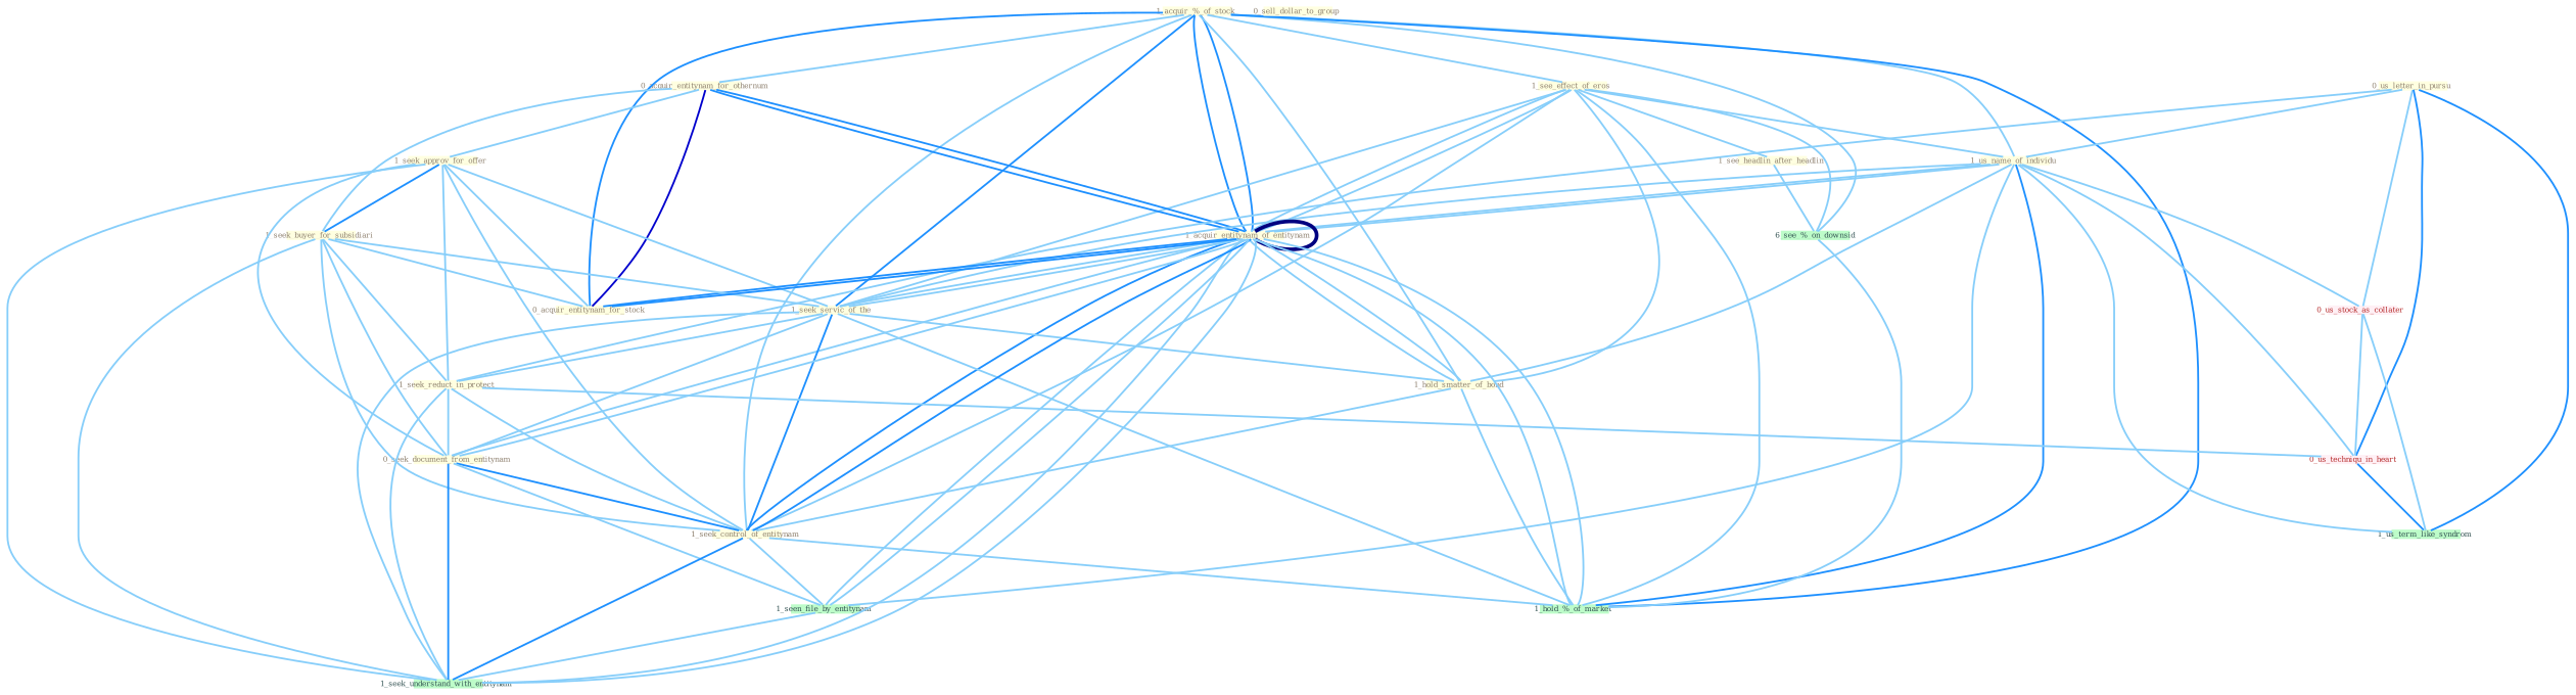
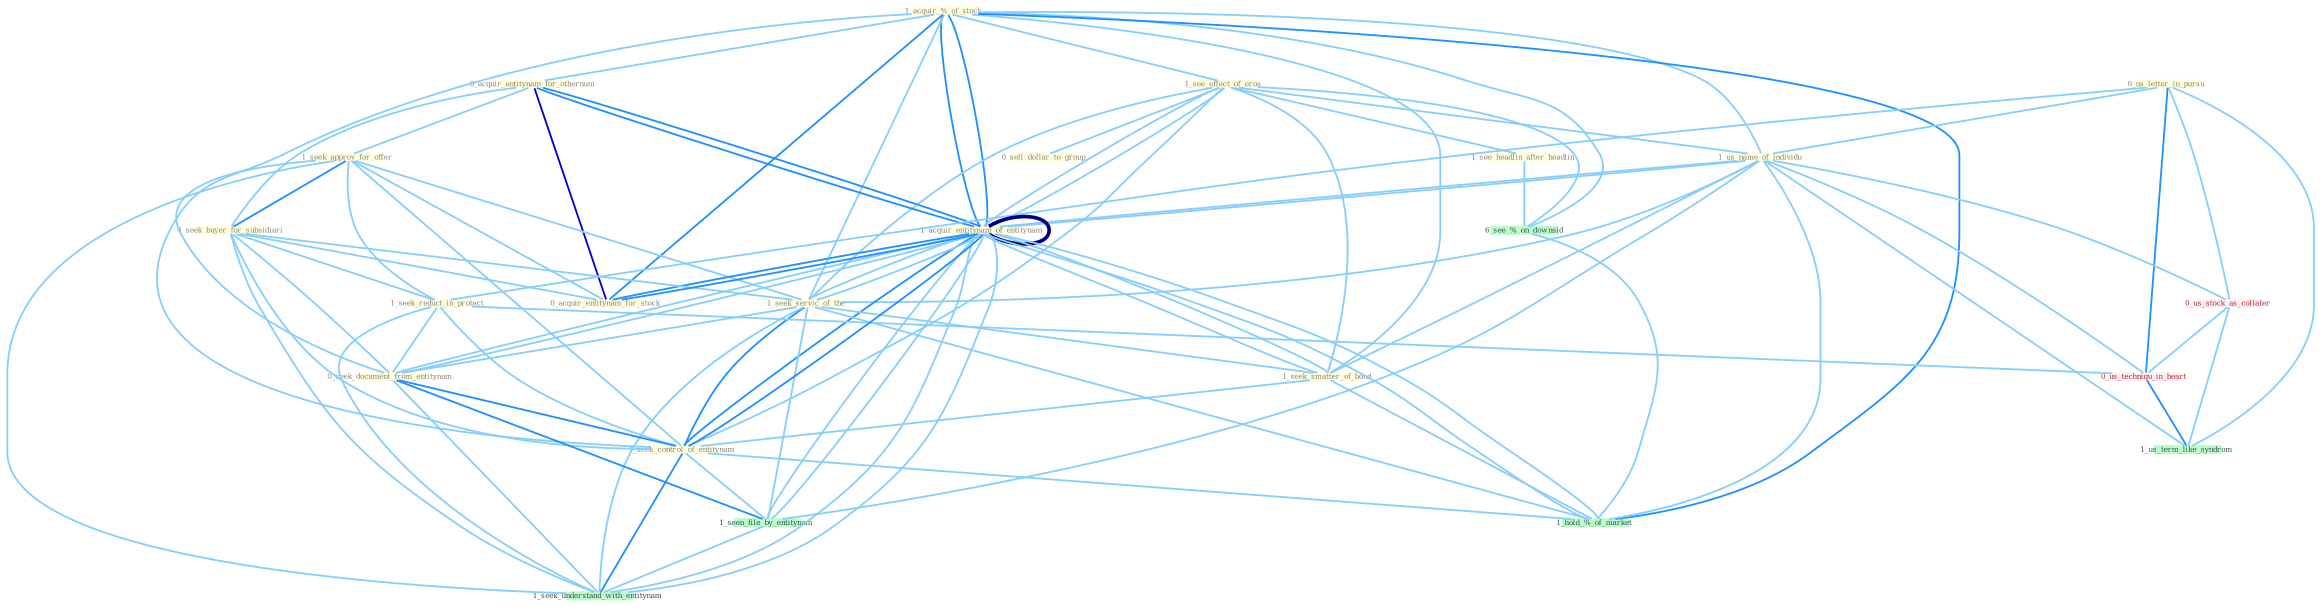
  graph {
    node [color="#ffffe0" fixedsize=true fontcolor="#8b7d6b" fontsize=4 shape=polygon style=filled]
    edge [color="#87cefa" w=1]
    "1_acquir_%_of_stock " [height=.06 width=.5]
    "1_see_effect_of_eros " [height=.06 width=.5]
    "0_acquir_entitynam_for_othernum " [height=.06 width=.5]
    "0_us_letter_in_pursu " [height=.06 width=.5]
    "1_us_name_of_individu " [height=.06 width=.5]
    "1_seek_approv_for_offer " [height=.06 width=.5]
    "1_acquir_entitynam_of_entitynam " [height=.06 width=.5]
    "0_sell_dollar_to_group " [height=.06 width=.5]
-   "1_seek_buyer_for_subsidiari " [height=.06 width=.5]
+   "1_seek_buyer_for_subsidiari " [height=.06 width=.5 label="4_seek_buyer_for_subsidiari"]
    "1_seek_servic_of_the " [height=.06 width=.5]
    "1_see_headlin_after_headlin " [height=.06 width=.5]
    "1_seek_reduct_in_protect " [height=.06 width=.5]
    "0_seek_document_from_entitynam " [height=.06 width=.5]
-   "1_hold_smatter_of_bond " [height=.06 width=.5]
+   "1_hold_smatter_of_bond " [height=.06 width=.5 label="1_seek_smatter_of_bond"]
    "1_seek_control_of_entitynam " [height=.06 width=.5]
    "0_acquir_entitynam_for_stock " [height=.06 width=.5]
    "0_us_stock_as_collater " [color="#fff0f5" fontcolor="#b22222" height=.06 width=.5]
    "0_us_techniqu_in_heart " [color="#fff0f5" fontcolor="#b22222" height=.06 width=.5]
    n19 [color="#BDFCC9" fontcolor="#2f4f4f" height=.06 label="6_see_%_on_downsid" width=.5]
    "1_hold_%_of_market " [color="#BDFCC9" fontcolor="#2f4f4f" height=.06 width=.5]
    "1_us_term_like_syndrom " [color="#BDFCC9" fontcolor="#2f4f4f" height=.06 width=.5]
    "1_seen_file_by_entitynam " [color="#BDFCC9" fontcolor="#2f4f4f" height=.06 width=.5]
    "1_seek_understand_with_entitynam " [color="#BDFCC9" fontcolor="#2f4f4f" height=.06 width=.5]
    subgraph sub_1 {
      "1_acquir_%_of_stock "
      "1_see_effect_of_eros "
      "0_acquir_entitynam_for_othernum "
      "0_us_letter_in_pursu "
      "1_us_name_of_individu "
      "1_seek_approv_for_offer "
      "1_acquir_entitynam_of_entitynam "
      "0_sell_dollar_to_group "
      "1_seek_buyer_for_subsidiari "
      "1_seek_servic_of_the "
      "1_see_headlin_after_headlin "
      "1_seek_reduct_in_protect "
      "0_seek_document_from_entitynam "
      "1_hold_smatter_of_bond "
      "1_seek_control_of_entitynam "
      "0_acquir_entitynam_for_stock "
    }
    subgraph sub_2 {
      "0_us_stock_as_collater "
      "0_us_techniqu_in_heart "
    }
    "1_acquir_%_of_stock " -- "1_see_effect_of_eros "
    "1_acquir_%_of_stock " -- "0_acquir_entitynam_for_othernum "
    "1_acquir_%_of_stock " -- "1_us_name_of_individu "
    "1_acquir_%_of_stock " -- "1_acquir_entitynam_of_entitynam " [color="#1e90ff" w=2]
    "1_acquir_%_of_stock " -- "1_acquir_entitynam_of_entitynam " [color="#1e90ff" w=2]
-   "1_acquir_%_of_stock " -- "1_seek_servic_of_the " [color="#1e90ff"]
+   "1_acquir_%_of_stock " -- "1_seek_servic_of_the "
    "1_acquir_%_of_stock " -- "1_hold_smatter_of_bond "
    "1_acquir_%_of_stock " -- "1_seek_control_of_entitynam "
    "1_acquir_%_of_stock " -- "0_acquir_entitynam_for_stock " [color="#1e90ff" w=2]
    "1_acquir_%_of_stock " -- n19
    "1_acquir_%_of_stock " -- "1_hold_%_of_market " [color="#1e90ff" w=2]
    "1_see_effect_of_eros " -- "1_us_name_of_individu "
    "1_see_effect_of_eros " -- "1_acquir_entitynam_of_entitynam "
    "1_see_effect_of_eros " -- "1_acquir_entitynam_of_entitynam "
    "1_see_effect_of_eros " -- "1_seek_servic_of_the "
    "1_see_effect_of_eros " -- "1_see_headlin_after_headlin "
    "1_see_effect_of_eros " -- "1_hold_smatter_of_bond "
    "1_see_effect_of_eros " -- "1_seek_control_of_entitynam "
    "1_see_effect_of_eros " -- n19
-   "1_see_effect_of_eros " -- "1_hold_%_of_market "
+   "1_see_effect_of_eros " -- "0_sell_dollar_to_group "
    "0_acquir_entitynam_for_othernum " -- "1_seek_approv_for_offer "
    "0_acquir_entitynam_for_othernum " -- "1_acquir_entitynam_of_entitynam " [color="#1e90ff" w=2]
    "0_acquir_entitynam_for_othernum " -- "1_acquir_entitynam_of_entitynam " [color="#1e90ff" w=2]
    "0_acquir_entitynam_for_othernum " -- "1_seek_buyer_for_subsidiari "
    "0_acquir_entitynam_for_othernum " -- "0_acquir_entitynam_for_stock " [color="#0000cd" w=3]
    "0_us_letter_in_pursu " -- "1_us_name_of_individu "
    "0_us_letter_in_pursu " -- "1_seek_reduct_in_protect "
    "0_us_letter_in_pursu " -- "0_us_stock_as_collater "
    "0_us_letter_in_pursu " -- "0_us_techniqu_in_heart " [color="#1e90ff" w=2]
-   "0_us_letter_in_pursu " -- "1_us_term_like_syndrom " [color="#1e90ff"]
+   "0_us_letter_in_pursu " -- "1_us_term_like_syndrom "
    "1_us_name_of_individu " -- "1_acquir_entitynam_of_entitynam "
    "1_us_name_of_individu " -- "1_acquir_entitynam_of_entitynam "
    "1_us_name_of_individu " -- "1_seek_servic_of_the "
    "1_us_name_of_individu " -- "1_hold_smatter_of_bond "
    "1_us_name_of_individu " -- "0_us_stock_as_collater "
    "1_us_name_of_individu " -- "0_us_techniqu_in_heart "
-   "1_us_name_of_individu " -- "1_hold_%_of_market " [color="#1e90ff"]
+   "1_us_name_of_individu " -- "1_hold_%_of_market "
    "1_us_name_of_individu " -- "1_us_term_like_syndrom "
    "1_us_name_of_individu " -- "1_seen_file_by_entitynam "
    "1_seek_approv_for_offer " -- "1_seek_buyer_for_subsidiari " [color="#1e90ff" w=2]
    "1_seek_approv_for_offer " -- "1_seek_servic_of_the "
    "1_seek_approv_for_offer " -- "1_seek_reduct_in_protect "
    "1_seek_approv_for_offer " -- "0_seek_document_from_entitynam "
    "1_seek_approv_for_offer " -- "1_seek_control_of_entitynam "
    "1_seek_approv_for_offer " -- "0_acquir_entitynam_for_stock "
    "1_seek_approv_for_offer " -- "1_seek_understand_with_entitynam "
    "1_acquir_entitynam_of_entitynam " -- "1_acquir_entitynam_of_entitynam " [color="#000080" style=bold w=4]
    "1_acquir_entitynam_of_entitynam " -- "1_seek_servic_of_the "
    "1_acquir_entitynam_of_entitynam " -- "0_seek_document_from_entitynam "
    "1_acquir_entitynam_of_entitynam " -- "1_hold_smatter_of_bond "
    "1_acquir_entitynam_of_entitynam " -- "1_seek_control_of_entitynam " [color="#1e90ff" w=2]
    "1_acquir_entitynam_of_entitynam " -- "0_acquir_entitynam_for_stock " [color="#1e90ff" w=2]
    "1_acquir_entitynam_of_entitynam " -- "1_hold_%_of_market "
    "1_acquir_entitynam_of_entitynam " -- "1_hold_%_of_market "
    "1_acquir_entitynam_of_entitynam " -- "1_seen_file_by_entitynam "
    "1_acquir_entitynam_of_entitynam " -- "1_seek_understand_with_entitynam "
    "1_seek_buyer_for_subsidiari " -- "1_seek_servic_of_the "
    "1_seek_buyer_for_subsidiari " -- "1_seek_reduct_in_protect "
    "1_seek_buyer_for_subsidiari " -- "0_seek_document_from_entitynam "
    "1_seek_buyer_for_subsidiari " -- "1_seek_control_of_entitynam "
    "1_seek_buyer_for_subsidiari " -- "0_acquir_entitynam_for_stock "
    "1_seek_buyer_for_subsidiari " -- "1_seek_understand_with_entitynam "
    "1_seek_servic_of_the " -- "1_acquir_entitynam_of_entitynam "
-   "1_seek_servic_of_the " -- "1_seek_reduct_in_protect "
+   "1_seek_servic_of_the " -- "1_seen_file_by_entitynam "
    "1_seek_servic_of_the " -- "0_seek_document_from_entitynam "
    "1_seek_servic_of_the " -- "1_hold_smatter_of_bond "
    "1_seek_servic_of_the " -- "1_seek_control_of_entitynam " [color="#1e90ff" w=2]
    "1_seek_servic_of_the " -- "1_hold_%_of_market "
    "1_seek_servic_of_the " -- "1_seek_understand_with_entitynam "
    "1_see_headlin_after_headlin " -- n19
    "1_seek_reduct_in_protect " -- "0_seek_document_from_entitynam "
    "1_seek_reduct_in_protect " -- "1_seek_control_of_entitynam "
    "1_seek_reduct_in_protect " -- "0_us_techniqu_in_heart "
    "1_seek_reduct_in_protect " -- "1_seek_understand_with_entitynam "
    "0_seek_document_from_entitynam " -- "1_acquir_entitynam_of_entitynam "
    "0_seek_document_from_entitynam " -- "1_seek_control_of_entitynam " [color="#1e90ff" w=2]
-   "0_seek_document_from_entitynam " -- "1_seen_file_by_entitynam "
-   "0_seek_document_from_entitynam " -- "1_seek_understand_with_entitynam " [color="#1e90ff" w=2]
+   "0_seek_document_from_entitynam " -- "1_seen_file_by_entitynam " [color="#1e90ff"]
+   "0_seek_document_from_entitynam " -- "1_seek_understand_with_entitynam " [w=2]
    "1_hold_smatter_of_bond " -- "1_acquir_entitynam_of_entitynam "
    "1_hold_smatter_of_bond " -- "1_seek_control_of_entitynam "
    "1_hold_smatter_of_bond " -- "1_hold_%_of_market " [w=2]
    "1_seek_control_of_entitynam " -- "1_acquir_entitynam_of_entitynam " [color="#1e90ff" w=2]
    "1_seek_control_of_entitynam " -- "1_hold_%_of_market "
    "1_seek_control_of_entitynam " -- "1_seen_file_by_entitynam "
    "1_seek_control_of_entitynam " -- "1_seek_understand_with_entitynam " [color="#1e90ff" w=2]
    "0_acquir_entitynam_for_stock " -- "1_acquir_entitynam_of_entitynam " [color="#1e90ff" w=2]
    "0_us_stock_as_collater " -- "0_us_techniqu_in_heart "
    "0_us_stock_as_collater " -- "1_us_term_like_syndrom "
    "0_us_techniqu_in_heart " -- "1_us_term_like_syndrom " [color="#1e90ff"]
    n19 -- "1_hold_%_of_market "
    "1_seen_file_by_entitynam " -- "1_acquir_entitynam_of_entitynam "
    "1_seen_file_by_entitynam " -- "1_seek_understand_with_entitynam "
    "1_seek_understand_with_entitynam " -- "1_acquir_entitynam_of_entitynam "
  }
